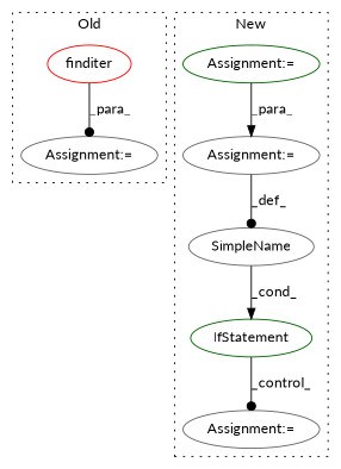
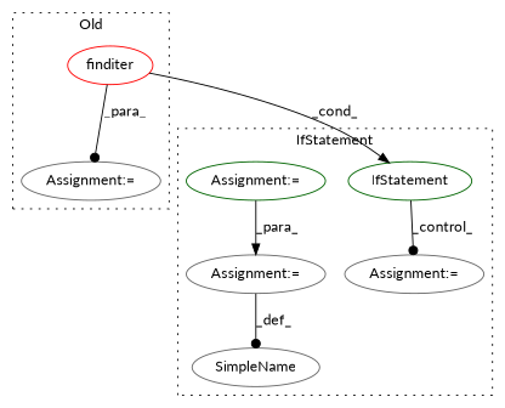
  digraph {
    fontname=Lato
    node [a=7 color=gray40 fontname=Lato l=1 shape=ellipse]
    edge [arrowhead=dot fontname=Lato]
    n1 [a=32 color=red l="9,1" label=finditer s="4138,4173"]
    n2 [l=14 label="Assignment:=" s=4029]
    n3 [a=25 color=darkgreen l="4,2" label=IfStatement s="4418,4442"]
    n4 [label="Assignment:=" s=4517]
    n5 [a=42 label=SimpleName l=""]
    n6 [label="Assignment:=" s=4196]
    n7 [color=darkgreen label="Assignment:=" s=3979]
    subgraph cluster_1 {
      label=Old
      style=dotted
      n1
      n2
    }
    subgraph cluster_2 {
-     label=New
+     label=IfStatement
      style=dotted
      n3
      n4
      n5
      n6
      n7
    }
    n1 -> n2 [label=_para_]
    n3 -> n4 [label=_control_]
-   n5 -> n3 [arrowhead=normal label=_cond_]
+   n1 -> n3 [arrowhead=normal label=_cond_]
    n6 -> n5 [label=_def_]
    n7 -> n6 [arrowhead=normal label=_para_]
  }
